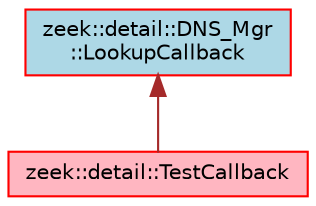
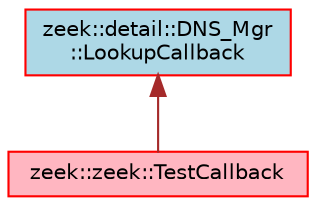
  digraph {
    node [color=red fontname=Helvetica fontsize=10 shape=record style=filled]
-   n1 [fillcolor=lightpink fontcolor=black height=0.2 label="zeek::detail::TestCallback" width=0.4]
+   n1 [fillcolor=lightpink fontcolor=black height=0.2 label="zeek::zeek::TestCallback" width=0.4]
    n2 [fillcolor=lightblue height=0.2 label="zeek::detail::DNS_Mgr\l::LookupCallback" width=0.4]
    n2 -> n1 [color=brown dir=back fontname=Helvetica fontsize=10 labelfontname=Helvetica labelfontsize=10 style=solid]
  }
